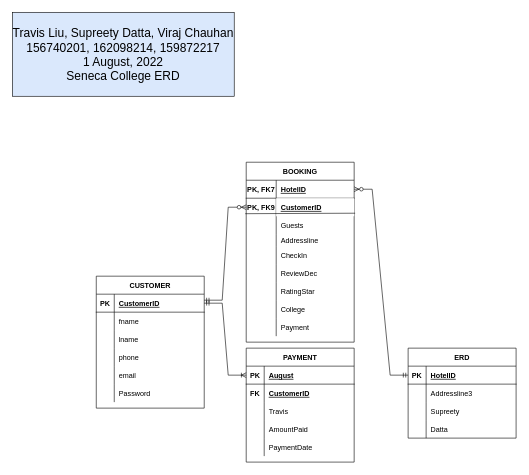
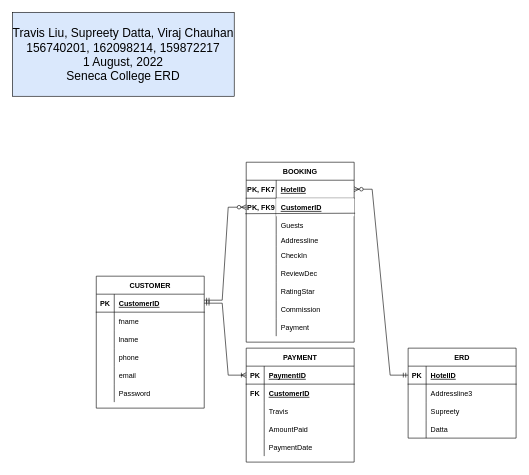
  <mxCell id="0" />
  <mxCell id="1" parent="0" />
  <mxCell id="2" value="CUSTOMER" style="shape=table;startSize=30;container=1;collapsible=1;childLayout=tableLayout;fixedRows=1;rowLines=0;fontStyle=1;align=center;resizeLast=1;" parent="1" vertex="1"><mxGeometry x="160" y="460" width="180" height="220" as="geometry" /></mxCell>
  <mxCell id="3" value="" style="shape=tableRow;horizontal=0;startSize=0;swimlaneHead=0;swimlaneBody=0;fillColor=none;collapsible=0;dropTarget=0;points=[[0,0.5],[1,0.5]];portConstraint=eastwest;top=0;left=0;right=0;bottom=1;" parent="2" vertex="1"><mxGeometry y="30" width="180" height="30" as="geometry" /></mxCell>
  <mxCell id="4" value="PK" style="shape=partialRectangle;connectable=0;fillColor=none;top=0;left=0;bottom=0;right=0;fontStyle=1;overflow=hidden;" parent="3" vertex="1"><mxGeometry width="30" height="30" as="geometry"><mxRectangle width="30" height="30" as="alternateBounds" /></mxGeometry></mxCell>
  <mxCell id="5" value="CustomerID" style="shape=partialRectangle;connectable=0;fillColor=none;top=0;left=0;bottom=0;right=0;align=left;spacingLeft=6;fontStyle=5;overflow=hidden;" parent="3" vertex="1"><mxGeometry x="30" width="150" height="30" as="geometry"><mxRectangle width="150" height="30" as="alternateBounds" /></mxGeometry></mxCell>
  <mxCell id="6" value="" style="shape=tableRow;horizontal=0;startSize=0;swimlaneHead=0;swimlaneBody=0;fillColor=none;collapsible=0;dropTarget=0;points=[[0,0.5],[1,0.5]];portConstraint=eastwest;top=0;left=0;right=0;bottom=0;" parent="2" vertex="1"><mxGeometry y="60" width="180" height="30" as="geometry" /></mxCell>
  <mxCell id="7" value="" style="shape=partialRectangle;connectable=0;fillColor=none;top=0;left=0;bottom=0;right=0;editable=1;overflow=hidden;" parent="6" vertex="1"><mxGeometry width="30" height="30" as="geometry"><mxRectangle width="30" height="30" as="alternateBounds" /></mxGeometry></mxCell>
  <mxCell id="8" value="fname" style="shape=partialRectangle;connectable=0;fillColor=none;top=0;left=0;bottom=0;right=0;align=left;spacingLeft=6;overflow=hidden;" parent="6" vertex="1"><mxGeometry x="30" width="150" height="30" as="geometry"><mxRectangle width="150" height="30" as="alternateBounds" /></mxGeometry></mxCell>
  <mxCell id="9" value="" style="shape=tableRow;horizontal=0;startSize=0;swimlaneHead=0;swimlaneBody=0;fillColor=none;collapsible=0;dropTarget=0;points=[[0,0.5],[1,0.5]];portConstraint=eastwest;top=0;left=0;right=0;bottom=0;" parent="2" vertex="1"><mxGeometry y="90" width="180" height="30" as="geometry" /></mxCell>
  <mxCell id="10" value="" style="shape=partialRectangle;connectable=0;fillColor=none;top=0;left=0;bottom=0;right=0;editable=1;overflow=hidden;" parent="9" vertex="1"><mxGeometry width="30" height="30" as="geometry"><mxRectangle width="30" height="30" as="alternateBounds" /></mxGeometry></mxCell>
  <mxCell id="11" value="lname" style="shape=partialRectangle;connectable=0;fillColor=none;top=0;left=0;bottom=0;right=0;align=left;spacingLeft=6;overflow=hidden;" parent="9" vertex="1"><mxGeometry x="30" width="150" height="30" as="geometry"><mxRectangle width="150" height="30" as="alternateBounds" /></mxGeometry></mxCell>
  <mxCell id="12" value="" style="shape=tableRow;horizontal=0;startSize=0;swimlaneHead=0;swimlaneBody=0;fillColor=none;collapsible=0;dropTarget=0;points=[[0,0.5],[1,0.5]];portConstraint=eastwest;top=0;left=0;right=0;bottom=0;" parent="2" vertex="1"><mxGeometry y="120" width="180" height="30" as="geometry" /></mxCell>
  <mxCell id="13" value="" style="shape=partialRectangle;connectable=0;fillColor=none;top=0;left=0;bottom=0;right=0;editable=1;overflow=hidden;" parent="12" vertex="1"><mxGeometry width="30" height="30" as="geometry"><mxRectangle width="30" height="30" as="alternateBounds" /></mxGeometry></mxCell>
  <mxCell id="14" value="phone" style="shape=partialRectangle;connectable=0;fillColor=none;top=0;left=0;bottom=0;right=0;align=left;spacingLeft=6;overflow=hidden;" parent="12" vertex="1"><mxGeometry x="30" width="150" height="30" as="geometry"><mxRectangle width="150" height="30" as="alternateBounds" /></mxGeometry></mxCell>
  <mxCell id="15" value="" style="shape=tableRow;horizontal=0;startSize=0;swimlaneHead=0;swimlaneBody=0;fillColor=none;collapsible=0;dropTarget=0;points=[[0,0.5],[1,0.5]];portConstraint=eastwest;top=0;left=0;right=0;bottom=0;" parent="2" vertex="1"><mxGeometry y="150" width="180" height="30" as="geometry" /></mxCell>
  <mxCell id="16" value="" style="shape=partialRectangle;connectable=0;fillColor=none;top=0;left=0;bottom=0;right=0;editable=1;overflow=hidden;" parent="15" vertex="1"><mxGeometry width="30" height="30" as="geometry"><mxRectangle width="30" height="30" as="alternateBounds" /></mxGeometry></mxCell>
  <mxCell id="17" value="email" style="shape=partialRectangle;connectable=0;fillColor=none;top=0;left=0;bottom=0;right=0;align=left;spacingLeft=6;overflow=hidden;" parent="15" vertex="1"><mxGeometry x="30" width="150" height="30" as="geometry"><mxRectangle width="150" height="30" as="alternateBounds" /></mxGeometry></mxCell>
  <mxCell id="18" value="" style="shape=tableRow;horizontal=0;startSize=0;swimlaneHead=0;swimlaneBody=0;fillColor=none;collapsible=0;dropTarget=0;points=[[0,0.5],[1,0.5]];portConstraint=eastwest;top=0;left=0;right=0;bottom=0;" parent="2" vertex="1"><mxGeometry y="180" width="180" height="30" as="geometry" /></mxCell>
  <mxCell id="19" value="" style="shape=partialRectangle;connectable=0;fillColor=none;top=0;left=0;bottom=0;right=0;editable=1;overflow=hidden;" parent="18" vertex="1"><mxGeometry width="30" height="30" as="geometry"><mxRectangle width="30" height="30" as="alternateBounds" /></mxGeometry></mxCell>
  <mxCell id="20" value="Password" style="shape=partialRectangle;connectable=0;fillColor=none;top=0;left=0;bottom=0;right=0;align=left;spacingLeft=6;overflow=hidden;" parent="18" vertex="1"><mxGeometry x="30" width="150" height="30" as="geometry"><mxRectangle width="150" height="30" as="alternateBounds" /></mxGeometry></mxCell>
  <mxCell id="21" value="BOOKING" style="shape=table;startSize=30;container=1;collapsible=1;childLayout=tableLayout;fixedRows=1;rowLines=0;fontStyle=1;align=center;resizeLast=1;" parent="1" vertex="1"><mxGeometry x="410" y="270" width="180" height="300" as="geometry" /></mxCell>
  <mxCell id="22" value="" style="shape=tableRow;horizontal=0;startSize=0;swimlaneHead=0;swimlaneBody=0;fillColor=none;collapsible=0;dropTarget=0;points=[[0,0.5],[1,0.5]];portConstraint=eastwest;top=0;left=0;right=0;bottom=1;" parent="21" vertex="1"><mxGeometry y="30" width="180" height="30" as="geometry" /></mxCell>
  <mxCell id="23" value="PK, FK7" style="shape=partialRectangle;connectable=0;fillColor=none;top=0;left=0;bottom=0;right=0;fontStyle=1;overflow=hidden;" parent="22" vertex="1"><mxGeometry width="50" height="30" as="geometry"><mxRectangle width="50" height="30" as="alternateBounds" /></mxGeometry></mxCell>
  <mxCell id="24" value="HotelID" style="shape=partialRectangle;connectable=0;fillColor=none;top=0;left=0;bottom=0;right=0;align=left;spacingLeft=6;fontStyle=5;overflow=hidden;" parent="22" vertex="1"><mxGeometry x="50" width="130" height="30" as="geometry"><mxRectangle width="130" height="30" as="alternateBounds" /></mxGeometry></mxCell>
  <mxCell id="25" value="" style="shape=tableRow;horizontal=0;startSize=0;swimlaneHead=0;swimlaneBody=0;fillColor=none;collapsible=0;dropTarget=0;points=[[0,0.5],[1,0.5]];portConstraint=eastwest;top=0;left=0;right=0;bottom=0;" parent="21" vertex="1"><mxGeometry y="60" width="180" height="30" as="geometry" /></mxCell>
  <mxCell id="26" value="PK, FK9" style="shape=partialRectangle;connectable=0;fillColor=none;top=0;left=0;bottom=0;right=0;editable=1;overflow=hidden;fontStyle=1" parent="25" vertex="1"><mxGeometry width="50" height="30" as="geometry"><mxRectangle width="50" height="30" as="alternateBounds" /></mxGeometry></mxCell>
  <mxCell id="27" value="CustomerID" style="shape=partialRectangle;connectable=0;fillColor=default;top=0;left=0;bottom=0;right=0;align=left;spacingLeft=6;overflow=hidden;fontStyle=5" parent="25" vertex="1"><mxGeometry x="50" width="130" height="30" as="geometry"><mxRectangle width="130" height="30" as="alternateBounds" /></mxGeometry></mxCell>
  <mxCell id="28" value="" style="shape=tableRow;horizontal=0;startSize=0;swimlaneHead=0;swimlaneBody=0;fillColor=none;collapsible=0;dropTarget=0;points=[[0,0.5],[1,0.5]];portConstraint=eastwest;top=0;left=0;right=0;bottom=0;" parent="21" vertex="1"><mxGeometry y="90" width="180" height="30" as="geometry" /></mxCell>
  <mxCell id="29" value="" style="shape=partialRectangle;connectable=0;fillColor=none;top=0;left=0;bottom=0;right=0;editable=1;overflow=hidden;" parent="28" vertex="1"><mxGeometry width="50" height="30" as="geometry"><mxRectangle width="50" height="30" as="alternateBounds" /></mxGeometry></mxCell>
  <mxCell id="30" value="Guests" style="shape=partialRectangle;connectable=0;fillColor=none;top=0;left=0;bottom=0;right=0;align=left;spacingLeft=6;overflow=hidden;" parent="28" vertex="1"><mxGeometry x="50" width="130" height="30" as="geometry"><mxRectangle width="130" height="30" as="alternateBounds" /></mxGeometry></mxCell>
  <mxCell id="31" value="" style="shape=tableRow;horizontal=0;startSize=0;swimlaneHead=0;swimlaneBody=0;fillColor=none;collapsible=0;dropTarget=0;points=[[0,0.5],[1,0.5]];portConstraint=eastwest;top=0;left=0;right=0;bottom=0;" parent="21" vertex="1"><mxGeometry y="120" width="180" height="20" as="geometry" /></mxCell>
  <mxCell id="32" value="" style="shape=partialRectangle;connectable=0;fillColor=none;top=0;left=0;bottom=0;right=0;editable=1;overflow=hidden;" parent="31" vertex="1"><mxGeometry width="50" height="20" as="geometry"><mxRectangle width="50" height="20" as="alternateBounds" /></mxGeometry></mxCell>
  <mxCell id="33" value="Addressline" style="shape=partialRectangle;connectable=0;fillColor=none;top=0;left=0;bottom=0;right=0;align=left;spacingLeft=6;overflow=hidden;" parent="31" vertex="1"><mxGeometry x="50" width="130" height="20" as="geometry"><mxRectangle width="130" height="20" as="alternateBounds" /></mxGeometry></mxCell>
  <mxCell id="34" value="" style="shape=tableRow;horizontal=0;startSize=0;swimlaneHead=0;swimlaneBody=0;fillColor=none;collapsible=0;dropTarget=0;points=[[0,0.5],[1,0.5]];portConstraint=eastwest;top=0;left=0;right=0;bottom=0;" parent="21" vertex="1"><mxGeometry y="140" width="180" height="30" as="geometry" /></mxCell>
  <mxCell id="35" value="" style="shape=partialRectangle;connectable=0;fillColor=none;top=0;left=0;bottom=0;right=0;editable=1;overflow=hidden;" parent="34" vertex="1"><mxGeometry width="50" height="30" as="geometry"><mxRectangle width="50" height="30" as="alternateBounds" /></mxGeometry></mxCell>
  <mxCell id="36" value="CheckIn" style="shape=partialRectangle;connectable=0;fillColor=none;top=0;left=0;bottom=0;right=0;align=left;spacingLeft=6;overflow=hidden;" parent="34" vertex="1"><mxGeometry x="50" width="130" height="30" as="geometry"><mxRectangle width="130" height="30" as="alternateBounds" /></mxGeometry></mxCell>
  <mxCell id="37" value="" style="shape=tableRow;horizontal=0;startSize=0;swimlaneHead=0;swimlaneBody=0;fillColor=none;collapsible=0;dropTarget=0;points=[[0,0.5],[1,0.5]];portConstraint=eastwest;top=0;left=0;right=0;bottom=0;" parent="21" vertex="1"><mxGeometry y="170" width="180" height="30" as="geometry" /></mxCell>
  <mxCell id="38" value="" style="shape=partialRectangle;connectable=0;fillColor=none;top=0;left=0;bottom=0;right=0;editable=1;overflow=hidden;" parent="37" vertex="1"><mxGeometry width="50" height="30" as="geometry"><mxRectangle width="50" height="30" as="alternateBounds" /></mxGeometry></mxCell>
  <mxCell id="39" value="ReviewDec" style="shape=partialRectangle;connectable=0;fillColor=none;top=0;left=0;bottom=0;right=0;align=left;spacingLeft=6;overflow=hidden;" parent="37" vertex="1"><mxGeometry x="50" width="130" height="30" as="geometry"><mxRectangle width="130" height="30" as="alternateBounds" /></mxGeometry></mxCell>
  <mxCell id="40" value="" style="shape=tableRow;horizontal=0;startSize=0;swimlaneHead=0;swimlaneBody=0;fillColor=none;collapsible=0;dropTarget=0;points=[[0,0.5],[1,0.5]];portConstraint=eastwest;top=0;left=0;right=0;bottom=0;" parent="21" vertex="1"><mxGeometry y="200" width="180" height="30" as="geometry" /></mxCell>
  <mxCell id="41" value="" style="shape=partialRectangle;connectable=0;fillColor=none;top=0;left=0;bottom=0;right=0;editable=1;overflow=hidden;" parent="40" vertex="1"><mxGeometry width="50" height="30" as="geometry"><mxRectangle width="50" height="30" as="alternateBounds" /></mxGeometry></mxCell>
  <mxCell id="42" value="RatingStar" style="shape=partialRectangle;connectable=0;fillColor=none;top=0;left=0;bottom=0;right=0;align=left;spacingLeft=6;overflow=hidden;" parent="40" vertex="1"><mxGeometry x="50" width="130" height="30" as="geometry"><mxRectangle width="130" height="30" as="alternateBounds" /></mxGeometry></mxCell>
  <mxCell id="43" value="" style="shape=tableRow;horizontal=0;startSize=0;swimlaneHead=0;swimlaneBody=0;fillColor=none;collapsible=0;dropTarget=0;points=[[0,0.5],[1,0.5]];portConstraint=eastwest;top=0;left=0;right=0;bottom=0;" parent="21" vertex="1"><mxGeometry y="230" width="180" height="30" as="geometry" /></mxCell>
  <mxCell id="44" value="" style="shape=partialRectangle;connectable=0;fillColor=none;top=0;left=0;bottom=0;right=0;editable=1;overflow=hidden;" parent="43" vertex="1"><mxGeometry width="50" height="30" as="geometry"><mxRectangle width="50" height="30" as="alternateBounds" /></mxGeometry></mxCell>
- <mxCell id="45" value="College" style="shape=partialRectangle;connectable=0;fillColor=none;top=0;left=0;bottom=0;right=0;align=left;spacingLeft=6;overflow=hidden;" parent="43" vertex="1"><mxGeometry x="50" width="130" height="30" as="geometry"><mxRectangle width="130" height="30" as="alternateBounds" /></mxGeometry></mxCell>
+ <mxCell id="45" value="Commission" style="shape=partialRectangle;connectable=0;fillColor=none;top=0;left=0;bottom=0;right=0;align=left;spacingLeft=6;overflow=hidden;" parent="43" vertex="1"><mxGeometry x="50" width="130" height="30" as="geometry"><mxRectangle width="130" height="30" as="alternateBounds" /></mxGeometry></mxCell>
  <mxCell id="46" value="" style="shape=tableRow;horizontal=0;startSize=0;swimlaneHead=0;swimlaneBody=0;fillColor=none;collapsible=0;dropTarget=0;points=[[0,0.5],[1,0.5]];portConstraint=eastwest;top=0;left=0;right=0;bottom=0;" parent="21" vertex="1"><mxGeometry y="260" width="180" height="30" as="geometry" /></mxCell>
  <mxCell id="47" value="" style="shape=partialRectangle;connectable=0;fillColor=none;top=0;left=0;bottom=0;right=0;editable=1;overflow=hidden;" parent="46" vertex="1"><mxGeometry width="50" height="30" as="geometry"><mxRectangle width="50" height="30" as="alternateBounds" /></mxGeometry></mxCell>
  <mxCell id="48" value="Payment" style="shape=partialRectangle;connectable=0;fillColor=none;top=0;left=0;bottom=0;right=0;align=left;spacingLeft=6;overflow=hidden;" parent="46" vertex="1"><mxGeometry x="50" width="130" height="30" as="geometry"><mxRectangle width="130" height="30" as="alternateBounds" /></mxGeometry></mxCell>
  <mxCell id="49" value="" style="endArrow=none;html=1;rounded=0;entryX=1.009;entryY=-0.167;entryDx=0;entryDy=0;entryPerimeter=0;exitX=-0.009;exitY=-0.14;exitDx=0;exitDy=0;exitPerimeter=0;" parent="21" source="28" target="28" edge="1"><mxGeometry width="50" height="50" relative="1" as="geometry"><mxPoint x="10" y="270" as="sourcePoint" /><mxPoint x="60" y="220" as="targetPoint" /></mxGeometry></mxCell>
  <mxCell id="50" value="" style="edgeStyle=entityRelationEdgeStyle;fontSize=12;html=1;endArrow=ERzeroToMany;startArrow=ERmandOne;rounded=0;entryX=0;entryY=0.5;entryDx=0;entryDy=0;" parent="1" target="25" edge="1"><mxGeometry width="100" height="100" relative="1" as="geometry"><mxPoint x="340" y="500" as="sourcePoint" /><mxPoint x="650" y="590" as="targetPoint" /></mxGeometry></mxCell>
  <mxCell id="51" value="" style="edgeStyle=entityRelationEdgeStyle;fontSize=12;html=1;endArrow=ERzeroToMany;startArrow=ERmandOne;rounded=0;entryX=1;entryY=0.5;entryDx=0;entryDy=0;exitX=0;exitY=0.5;exitDx=0;exitDy=0;" parent="1" source="54" target="22" edge="1"><mxGeometry width="100" height="100" relative="1" as="geometry"><mxPoint x="690" y="635" as="sourcePoint" /><mxPoint x="680" y="465" as="targetPoint" /></mxGeometry></mxCell>
  <mxCell id="52" value="" style="edgeStyle=entityRelationEdgeStyle;fontSize=12;html=1;endArrow=ERoneToMany;startArrow=ERmandOne;rounded=0;entryX=0;entryY=0.5;entryDx=0;entryDy=0;exitX=1;exitY=0.5;exitDx=0;exitDy=0;" parent="1" source="3" target="68" edge="1"><mxGeometry width="100" height="100" relative="1" as="geometry"><mxPoint x="340" y="517" as="sourcePoint" /><mxPoint x="430" y="655" as="targetPoint" /></mxGeometry></mxCell>
  <mxCell id="53" value="ERD" style="shape=table;startSize=30;container=1;collapsible=1;childLayout=tableLayout;fixedRows=1;rowLines=0;fontStyle=1;align=center;resizeLast=1;" parent="1" vertex="1"><mxGeometry x="680" y="580" width="180" height="150" as="geometry" /></mxCell>
  <mxCell id="54" value="" style="shape=tableRow;horizontal=0;startSize=0;swimlaneHead=0;swimlaneBody=0;fillColor=none;collapsible=0;dropTarget=0;points=[[0,0.5],[1,0.5]];portConstraint=eastwest;top=0;left=0;right=0;bottom=1;" parent="53" vertex="1"><mxGeometry y="30" width="180" height="30" as="geometry" /></mxCell>
  <mxCell id="55" value="PK" style="shape=partialRectangle;connectable=0;fillColor=none;top=0;left=0;bottom=0;right=0;fontStyle=1;overflow=hidden;" parent="54" vertex="1"><mxGeometry width="30" height="30" as="geometry"><mxRectangle width="30" height="30" as="alternateBounds" /></mxGeometry></mxCell>
  <mxCell id="56" value="HotelID" style="shape=partialRectangle;connectable=0;fillColor=none;top=0;left=0;bottom=0;right=0;align=left;spacingLeft=6;fontStyle=5;overflow=hidden;" parent="54" vertex="1"><mxGeometry x="30" width="150" height="30" as="geometry"><mxRectangle width="150" height="30" as="alternateBounds" /></mxGeometry></mxCell>
  <mxCell id="57" value="" style="shape=tableRow;horizontal=0;startSize=0;swimlaneHead=0;swimlaneBody=0;fillColor=none;collapsible=0;dropTarget=0;points=[[0,0.5],[1,0.5]];portConstraint=eastwest;top=0;left=0;right=0;bottom=0;" parent="53" vertex="1"><mxGeometry y="60" width="180" height="30" as="geometry" /></mxCell>
  <mxCell id="58" value="" style="shape=partialRectangle;connectable=0;fillColor=none;top=0;left=0;bottom=0;right=0;editable=1;overflow=hidden;fontStyle=1" parent="57" vertex="1"><mxGeometry width="30" height="30" as="geometry"><mxRectangle width="30" height="30" as="alternateBounds" /></mxGeometry></mxCell>
  <mxCell id="59" value="Addressline3" style="shape=partialRectangle;connectable=0;fillColor=none;top=0;left=0;bottom=0;right=0;align=left;spacingLeft=6;overflow=hidden;fontStyle=0" parent="57" vertex="1"><mxGeometry x="30" width="150" height="30" as="geometry"><mxRectangle width="150" height="30" as="alternateBounds" /></mxGeometry></mxCell>
  <mxCell id="60" value="" style="shape=tableRow;horizontal=0;startSize=0;swimlaneHead=0;swimlaneBody=0;fillColor=none;collapsible=0;dropTarget=0;points=[[0,0.5],[1,0.5]];portConstraint=eastwest;top=0;left=0;right=0;bottom=0;" vertex="1" parent="53"><mxGeometry y="90" width="180" height="30" as="geometry" /></mxCell>
  <mxCell id="61" value="" style="shape=partialRectangle;connectable=0;fillColor=none;top=0;left=0;bottom=0;right=0;editable=1;overflow=hidden;fontStyle=1" vertex="1" parent="60"><mxGeometry width="30" height="30" as="geometry"><mxRectangle width="30" height="30" as="alternateBounds" /></mxGeometry></mxCell>
  <mxCell id="62" value="Supreety" style="shape=partialRectangle;connectable=0;fillColor=none;top=0;left=0;bottom=0;right=0;align=left;spacingLeft=6;overflow=hidden;fontStyle=0" vertex="1" parent="60"><mxGeometry x="30" width="150" height="30" as="geometry"><mxRectangle width="150" height="30" as="alternateBounds" /></mxGeometry></mxCell>
  <mxCell id="63" value="" style="shape=tableRow;horizontal=0;startSize=0;swimlaneHead=0;swimlaneBody=0;fillColor=none;collapsible=0;dropTarget=0;points=[[0,0.5],[1,0.5]];portConstraint=eastwest;top=0;left=0;right=0;bottom=0;" parent="53" vertex="1"><mxGeometry y="120" width="180" height="30" as="geometry" /></mxCell>
  <mxCell id="64" value="" style="shape=partialRectangle;connectable=0;fillColor=none;top=0;left=0;bottom=0;right=0;editable=1;overflow=hidden;" parent="63" vertex="1"><mxGeometry width="30" height="30" as="geometry"><mxRectangle width="30" height="30" as="alternateBounds" /></mxGeometry></mxCell>
  <mxCell id="65" value="Datta" style="shape=partialRectangle;connectable=0;fillColor=none;top=0;left=0;bottom=0;right=0;align=left;spacingLeft=6;overflow=hidden;" parent="63" vertex="1"><mxGeometry x="30" width="150" height="30" as="geometry"><mxRectangle width="150" height="30" as="alternateBounds" /></mxGeometry></mxCell>
  <mxCell id="66" value="&lt;font style=&quot;font-size: 20px;&quot;&gt;Travis Liu, Supreety Datta, Viraj Chauhan&lt;br&gt;156740201, 162098214, 159872217&lt;br&gt;1 August, 2022&lt;br&gt;Seneca College ERD&lt;/font&gt;" style="rounded=0;whiteSpace=wrap;html=1;fillColor=#dae8fc;" parent="1" vertex="1"><mxGeometry width="370" height="140" as="geometry" x="20" y="20" /></mxCell>
  <mxCell id="67" value="PAYMENT" style="shape=table;startSize=30;container=1;collapsible=1;childLayout=tableLayout;fixedRows=1;rowLines=0;fontStyle=1;align=center;resizeLast=1;fillColor=default;" parent="1" vertex="1"><mxGeometry x="410" y="580" width="180" height="190" as="geometry" /></mxCell>
  <mxCell id="68" value="" style="shape=tableRow;horizontal=0;startSize=0;swimlaneHead=0;swimlaneBody=0;fillColor=none;collapsible=0;dropTarget=0;points=[[0,0.5],[1,0.5]];portConstraint=eastwest;top=0;left=0;right=0;bottom=1;" parent="67" vertex="1"><mxGeometry y="30" width="180" height="30" as="geometry" /></mxCell>
  <mxCell id="69" value="PK" style="shape=partialRectangle;connectable=0;fillColor=none;top=0;left=0;bottom=0;right=0;fontStyle=1;overflow=hidden;" parent="68" vertex="1"><mxGeometry width="30" height="30" as="geometry"><mxRectangle width="30" height="30" as="alternateBounds" /></mxGeometry></mxCell>
- <mxCell id="70" value="August" style="shape=partialRectangle;connectable=0;fillColor=none;top=0;left=0;bottom=0;right=0;align=left;spacingLeft=6;fontStyle=5;overflow=hidden;" parent="68" vertex="1"><mxGeometry x="30" width="150" height="30" as="geometry"><mxRectangle width="150" height="30" as="alternateBounds" /></mxGeometry></mxCell>
+ <mxCell id="70" value="PaymentID" style="shape=partialRectangle;connectable=0;fillColor=none;top=0;left=0;bottom=0;right=0;align=left;spacingLeft=6;fontStyle=5;overflow=hidden;" parent="68" vertex="1"><mxGeometry x="30" width="150" height="30" as="geometry"><mxRectangle width="150" height="30" as="alternateBounds" /></mxGeometry></mxCell>
  <mxCell id="71" value="" style="shape=tableRow;horizontal=0;startSize=0;swimlaneHead=0;swimlaneBody=0;fillColor=none;collapsible=0;dropTarget=0;points=[[0,0.5],[1,0.5]];portConstraint=eastwest;top=0;left=0;right=0;bottom=0;" parent="67" vertex="1"><mxGeometry y="60" width="180" height="30" as="geometry" /></mxCell>
  <mxCell id="72" value="FK" style="shape=partialRectangle;connectable=0;fillColor=none;top=0;left=0;bottom=0;right=0;editable=1;overflow=hidden;fontStyle=1" parent="71" vertex="1"><mxGeometry width="30" height="30" as="geometry"><mxRectangle width="30" height="30" as="alternateBounds" /></mxGeometry></mxCell>
  <mxCell id="73" value="CustomerID" style="shape=partialRectangle;connectable=0;fillColor=none;top=0;left=0;bottom=0;right=0;align=left;spacingLeft=6;overflow=hidden;fontStyle=5" parent="71" vertex="1"><mxGeometry x="30" width="150" height="30" as="geometry"><mxRectangle width="150" height="30" as="alternateBounds" /></mxGeometry></mxCell>
  <mxCell id="74" value="" style="shape=tableRow;horizontal=0;startSize=0;swimlaneHead=0;swimlaneBody=0;fillColor=none;collapsible=0;dropTarget=0;points=[[0,0.5],[1,0.5]];portConstraint=eastwest;top=0;left=0;right=0;bottom=0;" parent="67" vertex="1"><mxGeometry y="90" width="180" height="30" as="geometry" /></mxCell>
  <mxCell id="75" value="" style="shape=partialRectangle;connectable=0;fillColor=none;top=0;left=0;bottom=0;right=0;editable=1;overflow=hidden;" parent="74" vertex="1"><mxGeometry width="30" height="30" as="geometry"><mxRectangle width="30" height="30" as="alternateBounds" /></mxGeometry></mxCell>
  <mxCell id="76" value="Travis" style="shape=partialRectangle;connectable=0;fillColor=none;top=0;left=0;bottom=0;right=0;align=left;spacingLeft=6;overflow=hidden;" parent="74" vertex="1"><mxGeometry x="30" width="150" height="30" as="geometry"><mxRectangle width="150" height="30" as="alternateBounds" /></mxGeometry></mxCell>
  <mxCell id="77" value="" style="shape=tableRow;horizontal=0;startSize=0;swimlaneHead=0;swimlaneBody=0;fillColor=none;collapsible=0;dropTarget=0;points=[[0,0.5],[1,0.5]];portConstraint=eastwest;top=0;left=0;right=0;bottom=0;" parent="67" vertex="1"><mxGeometry y="120" width="180" height="30" as="geometry" /></mxCell>
  <mxCell id="78" value="" style="shape=partialRectangle;connectable=0;fillColor=none;top=0;left=0;bottom=0;right=0;editable=1;overflow=hidden;" parent="77" vertex="1"><mxGeometry width="30" height="30" as="geometry"><mxRectangle width="30" height="30" as="alternateBounds" /></mxGeometry></mxCell>
  <mxCell id="79" value="AmountPaid" style="shape=partialRectangle;connectable=0;fillColor=none;top=0;left=0;bottom=0;right=0;align=left;spacingLeft=6;overflow=hidden;" parent="77" vertex="1"><mxGeometry x="30" width="150" height="30" as="geometry"><mxRectangle width="150" height="30" as="alternateBounds" /></mxGeometry></mxCell>
  <mxCell id="80" value="" style="shape=tableRow;horizontal=0;startSize=0;swimlaneHead=0;swimlaneBody=0;fillColor=none;collapsible=0;dropTarget=0;points=[[0,0.5],[1,0.5]];portConstraint=eastwest;top=0;left=0;right=0;bottom=0;" parent="67" vertex="1"><mxGeometry y="150" width="180" height="30" as="geometry" /></mxCell>
  <mxCell id="81" value="" style="shape=partialRectangle;connectable=0;fillColor=none;top=0;left=0;bottom=0;right=0;editable=1;overflow=hidden;" parent="80" vertex="1"><mxGeometry width="30" height="30" as="geometry"><mxRectangle width="30" height="30" as="alternateBounds" /></mxGeometry></mxCell>
  <mxCell id="82" value="PaymentDate" style="shape=partialRectangle;connectable=0;fillColor=none;top=0;left=0;bottom=0;right=0;align=left;spacingLeft=6;overflow=hidden;" parent="80" vertex="1"><mxGeometry x="30" width="150" height="30" as="geometry"><mxRectangle width="150" height="30" as="alternateBounds" /></mxGeometry></mxCell>
